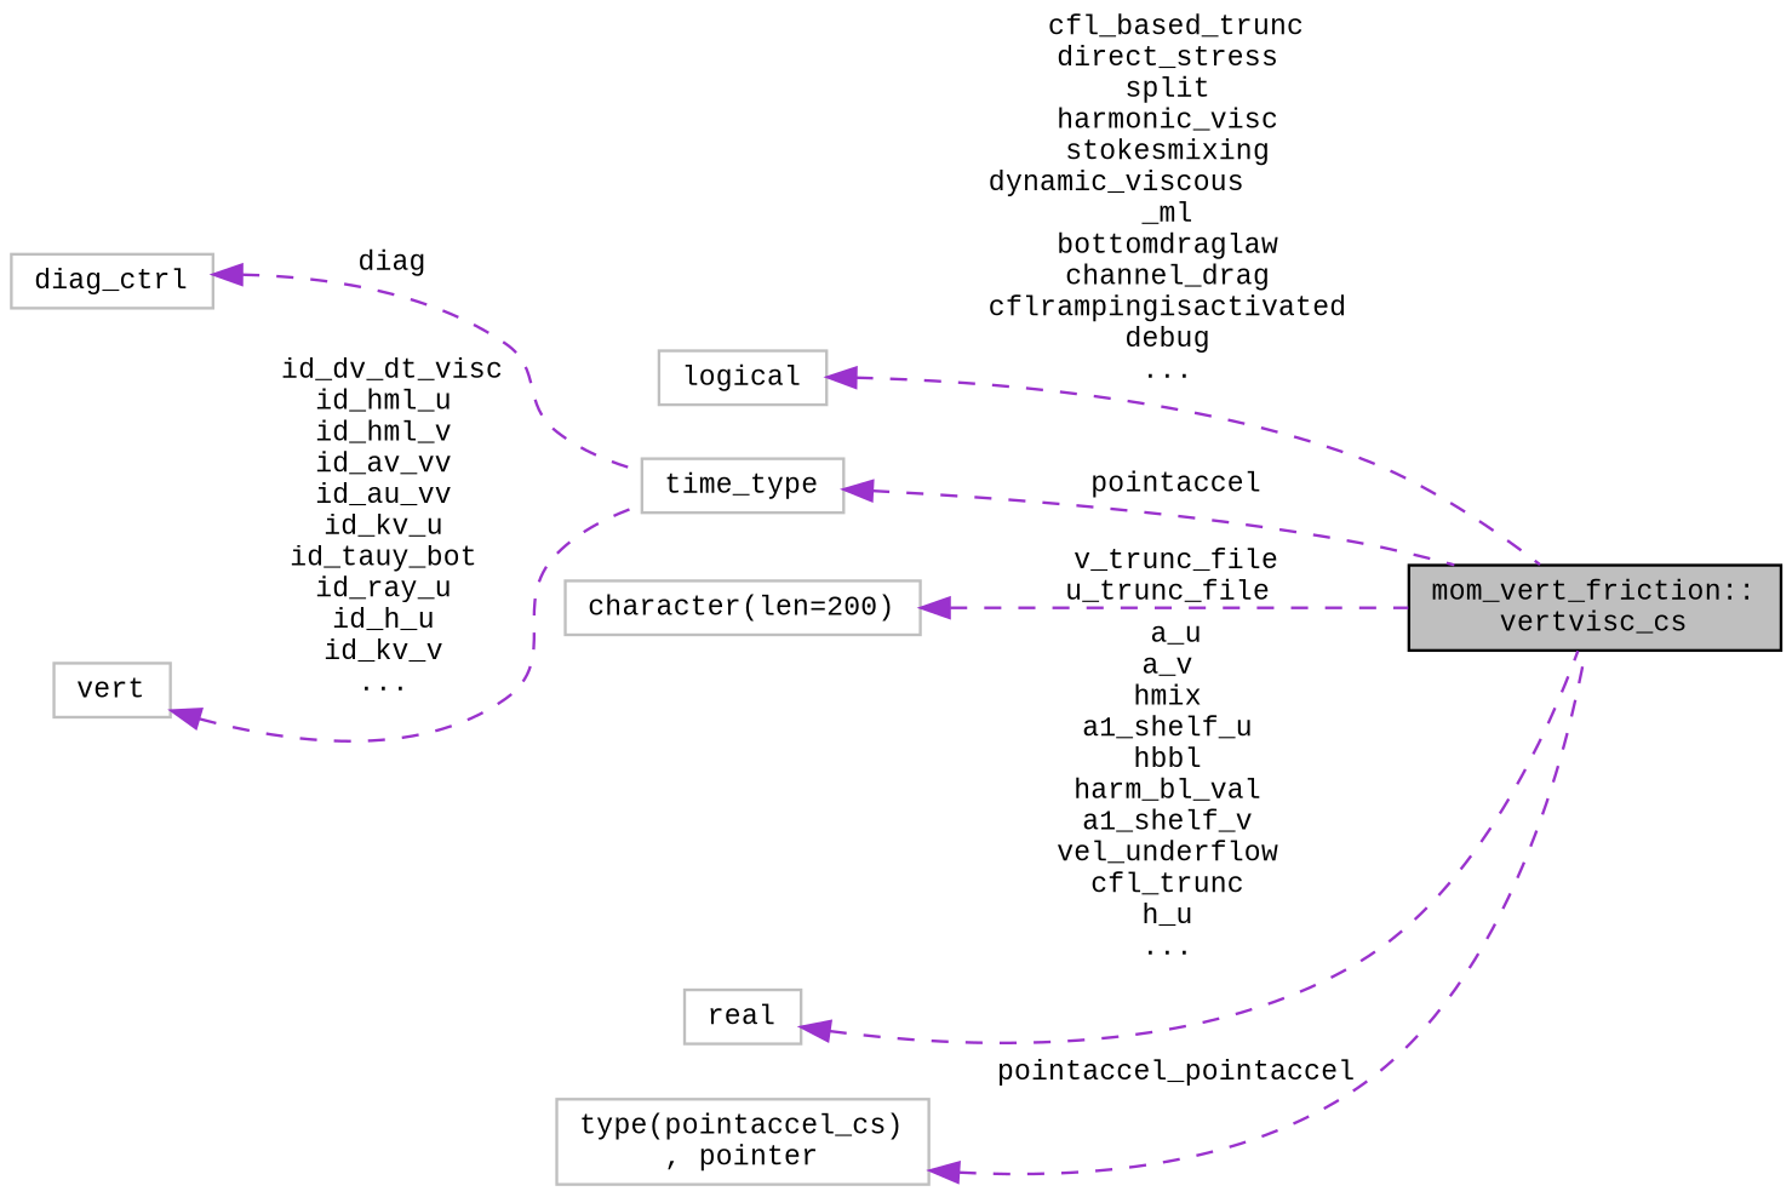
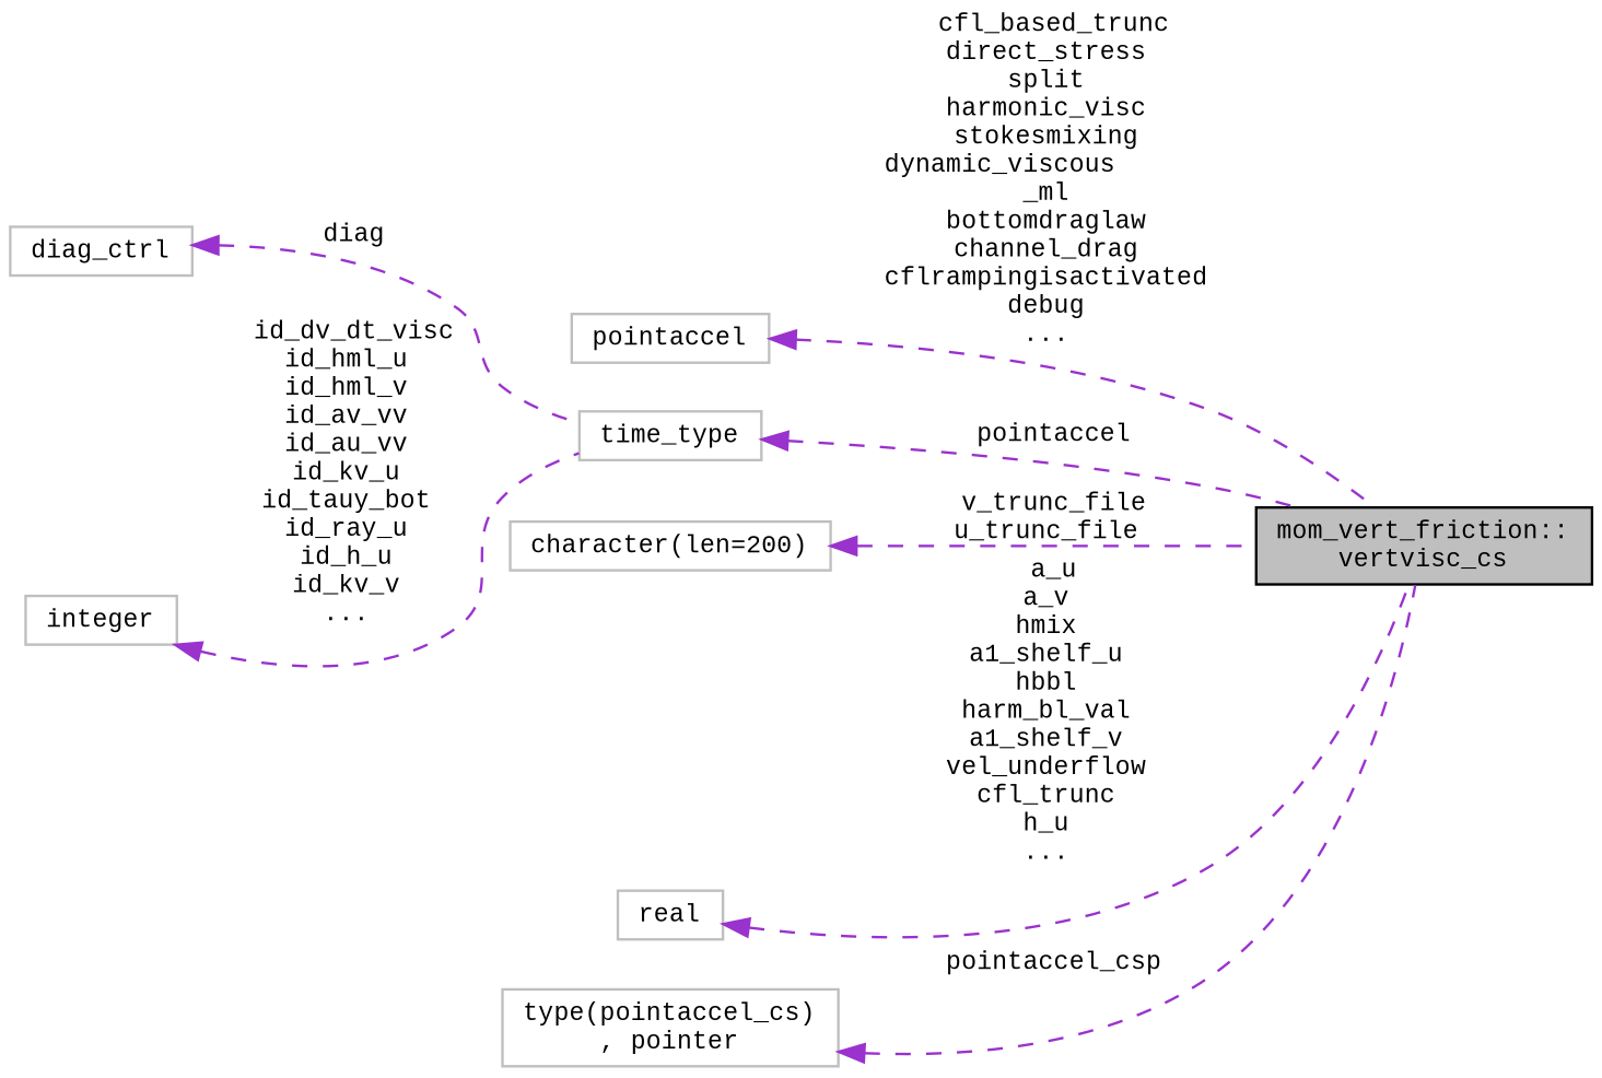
  digraph {
    fontname="Liberation Mono"
    rankdir=LR
    node [color=grey75 fillcolor=white fontname="Liberation Mono" fontsize=10 shape=record style=filled]
    edge [color=darkorchid3 dir=back fontname="Liberation Mono" fontsize=10 labelfontname=Helvetica labelfontsize=10 style=dashed]
    n1 [color=black fillcolor=grey75 fontcolor=black height=0.2 label="mom_vert_friction::\lvertvisc_cs" width=0.4]
-   n2 [height=0.2 label=logical width=0.4]
+   n2 [height=0.2 label=pointaccel width=0.4]
    n3 [height=0.2 label=time_type width=0.4]
    n4 [height=0.2 label="character(len=200)" width=0.4]
    n5 [height=0.2 label=diag_ctrl width=0.4]
-   n6 [height=0.2 label=vert width=0.4]
+   n6 [height=0.2 label=integer width=0.4]
    n7 [height=0.2 label=real width=0.4]
    n8 [height=0.2 label="type(pointaccel_cs)\l, pointer" width=0.4]
    n2 -> n1 [label=" cfl_based_trunc\ndirect_stress\nsplit\nharmonic_visc\nstokesmixing\ndynamic_viscous\l_ml\nbottomdraglaw\nchannel_drag\ncflrampingisactivated\ndebug\n..."]
    n3 -> n1 [label=" pointaccel"]
    n4 -> n1 [label=" v_trunc_file\nu_trunc_file"]
    n5 -> n3 [label=" diag"]
    n6 -> n3 [label=" id_dv_dt_visc\nid_hml_u\nid_hml_v\nid_av_vv\nid_au_vv\nid_kv_u\nid_tauy_bot\nid_ray_u\nid_h_u\nid_kv_v\n..."]
    n7 -> n1 [label=" a_u\na_v\nhmix\na1_shelf_u\nhbbl\nharm_bl_val\na1_shelf_v\nvel_underflow\ncfl_trunc\nh_u\n..."]
-   n8 -> n1 [label=" pointaccel_pointaccel"]
+   n8 -> n1 [label=" pointaccel_csp"]
  }
